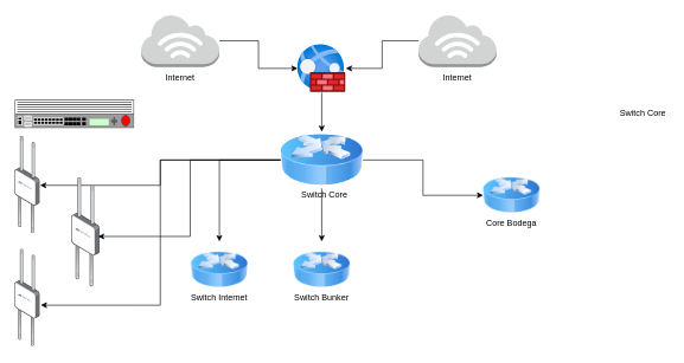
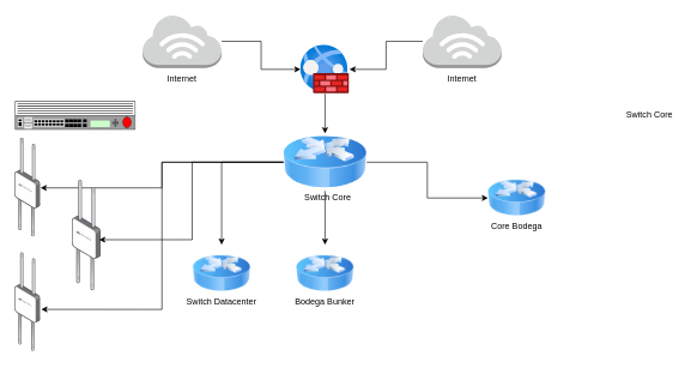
  <mxCell id="0" />
  <mxCell id="1" parent="0" />
  <mxCell id="2" style="edgeStyle=orthogonalEdgeStyle;rounded=0;orthogonalLoop=1;jettySize=auto;html=1;" edge="1" parent="1" source="3" target="12"><mxGeometry relative="1" as="geometry" /></mxCell>
  <mxCell id="3" value="" style="image;aspect=fixed;html=1;points=[];align=center;fontSize=12;image=img/lib/azure2/networking/Web_Application_Firewall_Policies_WAF.svg;" parent="1" vertex="1"><mxGeometry x="418" y="62" width="68" height="68" as="geometry" /></mxCell>
  <mxCell id="4" style="edgeStyle=orthogonalEdgeStyle;rounded=0;orthogonalLoop=1;jettySize=auto;html=1;" edge="1" parent="1" source="5" target="3"><mxGeometry relative="1" as="geometry" /></mxCell>
  <mxCell id="5" value="" style="outlineConnect=0;dashed=0;verticalLabelPosition=bottom;verticalAlign=top;align=center;html=1;shape=mxgraph.aws3.internet_3;fillColor=#D2D3D3;gradientColor=none;" vertex="1" parent="1"><mxGeometry x="588" y="20" width="110" height="74" as="geometry" /></mxCell>
  <mxCell id="6" style="edgeStyle=orthogonalEdgeStyle;rounded=0;orthogonalLoop=1;jettySize=auto;html=1;" edge="1" parent="1" source="7" target="3"><mxGeometry relative="1" as="geometry" /></mxCell>
  <mxCell id="7" value="" style="outlineConnect=0;dashed=0;verticalLabelPosition=bottom;verticalAlign=top;align=center;html=1;shape=mxgraph.aws3.internet_3;fillColor=#D2D3D3;gradientColor=none;" vertex="1" parent="1"><mxGeometry x="198" y="20" width="110" height="74" as="geometry" /></mxCell>
  <mxCell id="8" style="edgeStyle=orthogonalEdgeStyle;rounded=0;orthogonalLoop=1;jettySize=auto;html=1;" edge="1" parent="1" source="12" target="15"><mxGeometry relative="1" as="geometry" /></mxCell>
  <mxCell id="9" style="edgeStyle=orthogonalEdgeStyle;rounded=0;orthogonalLoop=1;jettySize=auto;html=1;" edge="1" parent="1" source="12" target="13"><mxGeometry relative="1" as="geometry" /></mxCell>
  <mxCell id="10" style="edgeStyle=orthogonalEdgeStyle;rounded=0;orthogonalLoop=1;jettySize=auto;html=1;" edge="1" parent="1" source="12" target="14"><mxGeometry relative="1" as="geometry" /></mxCell>
  <mxCell id="11" style="edgeStyle=orthogonalEdgeStyle;rounded=0;orthogonalLoop=1;jettySize=auto;html=1;" edge="1" parent="1" source="12" target="24"><mxGeometry relative="1" as="geometry" /></mxCell>
  <mxCell id="12" value="" style="image;html=1;image=img/lib/clip_art/networking/Router_Icon_128x128.png" vertex="1" parent="1"><mxGeometry x="394" y="185.2" width="116" height="80" as="geometry" /></mxCell>
  <mxCell id="13" value="" style="image;html=1;image=img/lib/clip_art/networking/Router_Icon_128x128.png" vertex="1" parent="1"><mxGeometry x="268" y="340" width="80" height="80" as="geometry" /></mxCell>
  <mxCell id="14" value="" style="image;html=1;image=img/lib/clip_art/networking/Router_Icon_128x128.png" vertex="1" parent="1"><mxGeometry x="679" y="235" width="80" height="80" as="geometry" /></mxCell>
  <mxCell id="15" value="" style="image;html=1;image=img/lib/clip_art/networking/Router_Icon_128x128.png" vertex="1" parent="1"><mxGeometry x="412" y="340" width="80" height="80" as="geometry" /></mxCell>
  <mxCell id="16" value="Switch Core" style="text;html=1;strokeColor=none;fillColor=none;align=center;verticalAlign=middle;whiteSpace=wrap;rounded=0;" vertex="1" parent="1"><mxGeometry x="420" y="260" width="72" height="30" as="geometry" /></mxCell>
- <mxCell id="17" value="Switch Internet" style="text;html=1;strokeColor=none;fillColor=none;align=center;verticalAlign=middle;whiteSpace=wrap;rounded=0;" vertex="1" parent="1"><mxGeometry x="258" y="405" width="100" height="30" as="geometry" /></mxCell>
+ <mxCell id="17" value="Switch Datacenter" style="text;html=1;strokeColor=none;fillColor=none;align=center;verticalAlign=middle;whiteSpace=wrap;rounded=0;" vertex="1" parent="1"><mxGeometry x="258" y="405" width="100" height="30" as="geometry" /></mxCell>
  <mxCell id="18" value="Internet" style="text;html=1;strokeColor=none;fillColor=none;align=center;verticalAlign=middle;whiteSpace=wrap;rounded=0;" vertex="1" parent="1"><mxGeometry x="217" y="94" width="72" height="30" as="geometry" /></mxCell>
  <mxCell id="19" value="Internet" style="text;html=1;strokeColor=none;fillColor=none;align=center;verticalAlign=middle;whiteSpace=wrap;rounded=0;" vertex="1" parent="1"><mxGeometry x="607" y="94" width="72" height="30" as="geometry" /></mxCell>
  <mxCell id="20" value="Core Bodega" style="text;html=1;strokeColor=none;fillColor=none;align=center;verticalAlign=middle;whiteSpace=wrap;rounded=0;" vertex="1" parent="1"><mxGeometry x="676" y="300" width="86" height="30" as="geometry" /></mxCell>
  <mxCell id="21" value="Switch Core" style="text;html=1;strokeColor=none;fillColor=none;align=center;verticalAlign=middle;whiteSpace=wrap;rounded=0;" vertex="1" parent="1"><mxGeometry x="868" y="145" width="72" height="30" as="geometry" /></mxCell>
- <mxCell id="22" value="Switch Bunker" style="text;html=1;strokeColor=none;fillColor=none;align=center;verticalAlign=middle;whiteSpace=wrap;rounded=0;" vertex="1" parent="1"><mxGeometry x="408" y="405" width="88" height="30" as="geometry" /></mxCell>
+ <mxCell id="22" value="Bodega Bunker" style="text;html=1;strokeColor=none;fillColor=none;align=center;verticalAlign=middle;whiteSpace=wrap;rounded=0;" vertex="1" parent="1"><mxGeometry x="408" y="405" width="88" height="30" as="geometry" /></mxCell>
  <mxCell id="23" value="" style="strokeColor=#666666;html=1;labelPosition=right;align=left;spacingLeft=15;shadow=0;dashed=0;outlineConnect=0;shape=mxgraph.rack.f5.big_ip_89x0;" vertex="1" parent="1"><mxGeometry x="20" y="140" width="168" height="40" as="geometry" /></mxCell>
  <mxCell id="24" value="" style="image;points=[];aspect=fixed;html=1;align=center;shadow=0;dashed=0;image=img/lib/allied_telesis/wireless/Access_Point_Outdoor.svg;" vertex="1" parent="1"><mxGeometry x="20" y="191.8" width="35.8" height="138.2" as="geometry" /></mxCell>
  <mxCell id="25" value="" style="image;points=[];aspect=fixed;html=1;align=center;shadow=0;dashed=0;image=img/lib/allied_telesis/wireless/Access_Point_Outdoor.svg;" vertex="1" parent="1"><mxGeometry x="100" y="250.59" width="40" height="154.41" as="geometry" /></mxCell>
  <mxCell id="26" value="" style="image;points=[];aspect=fixed;html=1;align=center;shadow=0;dashed=0;image=img/lib/allied_telesis/wireless/Access_Point_Outdoor.svg;" vertex="1" parent="1"><mxGeometry x="20" y="350.9" width="35.8" height="138.2" as="geometry" /></mxCell>
  <mxCell id="27" style="edgeStyle=orthogonalEdgeStyle;rounded=0;orthogonalLoop=1;jettySize=auto;html=1;entryX=0.933;entryY=0.534;entryDx=0;entryDy=0;entryPerimeter=0;" edge="1" parent="1" source="12" target="25"><mxGeometry relative="1" as="geometry" /></mxCell>
  <mxCell id="28" style="edgeStyle=orthogonalEdgeStyle;rounded=0;orthogonalLoop=1;jettySize=auto;html=1;entryX=1.028;entryY=0.572;entryDx=0;entryDy=0;entryPerimeter=0;" edge="1" parent="1" source="12" target="26"><mxGeometry relative="1" as="geometry" /></mxCell>
